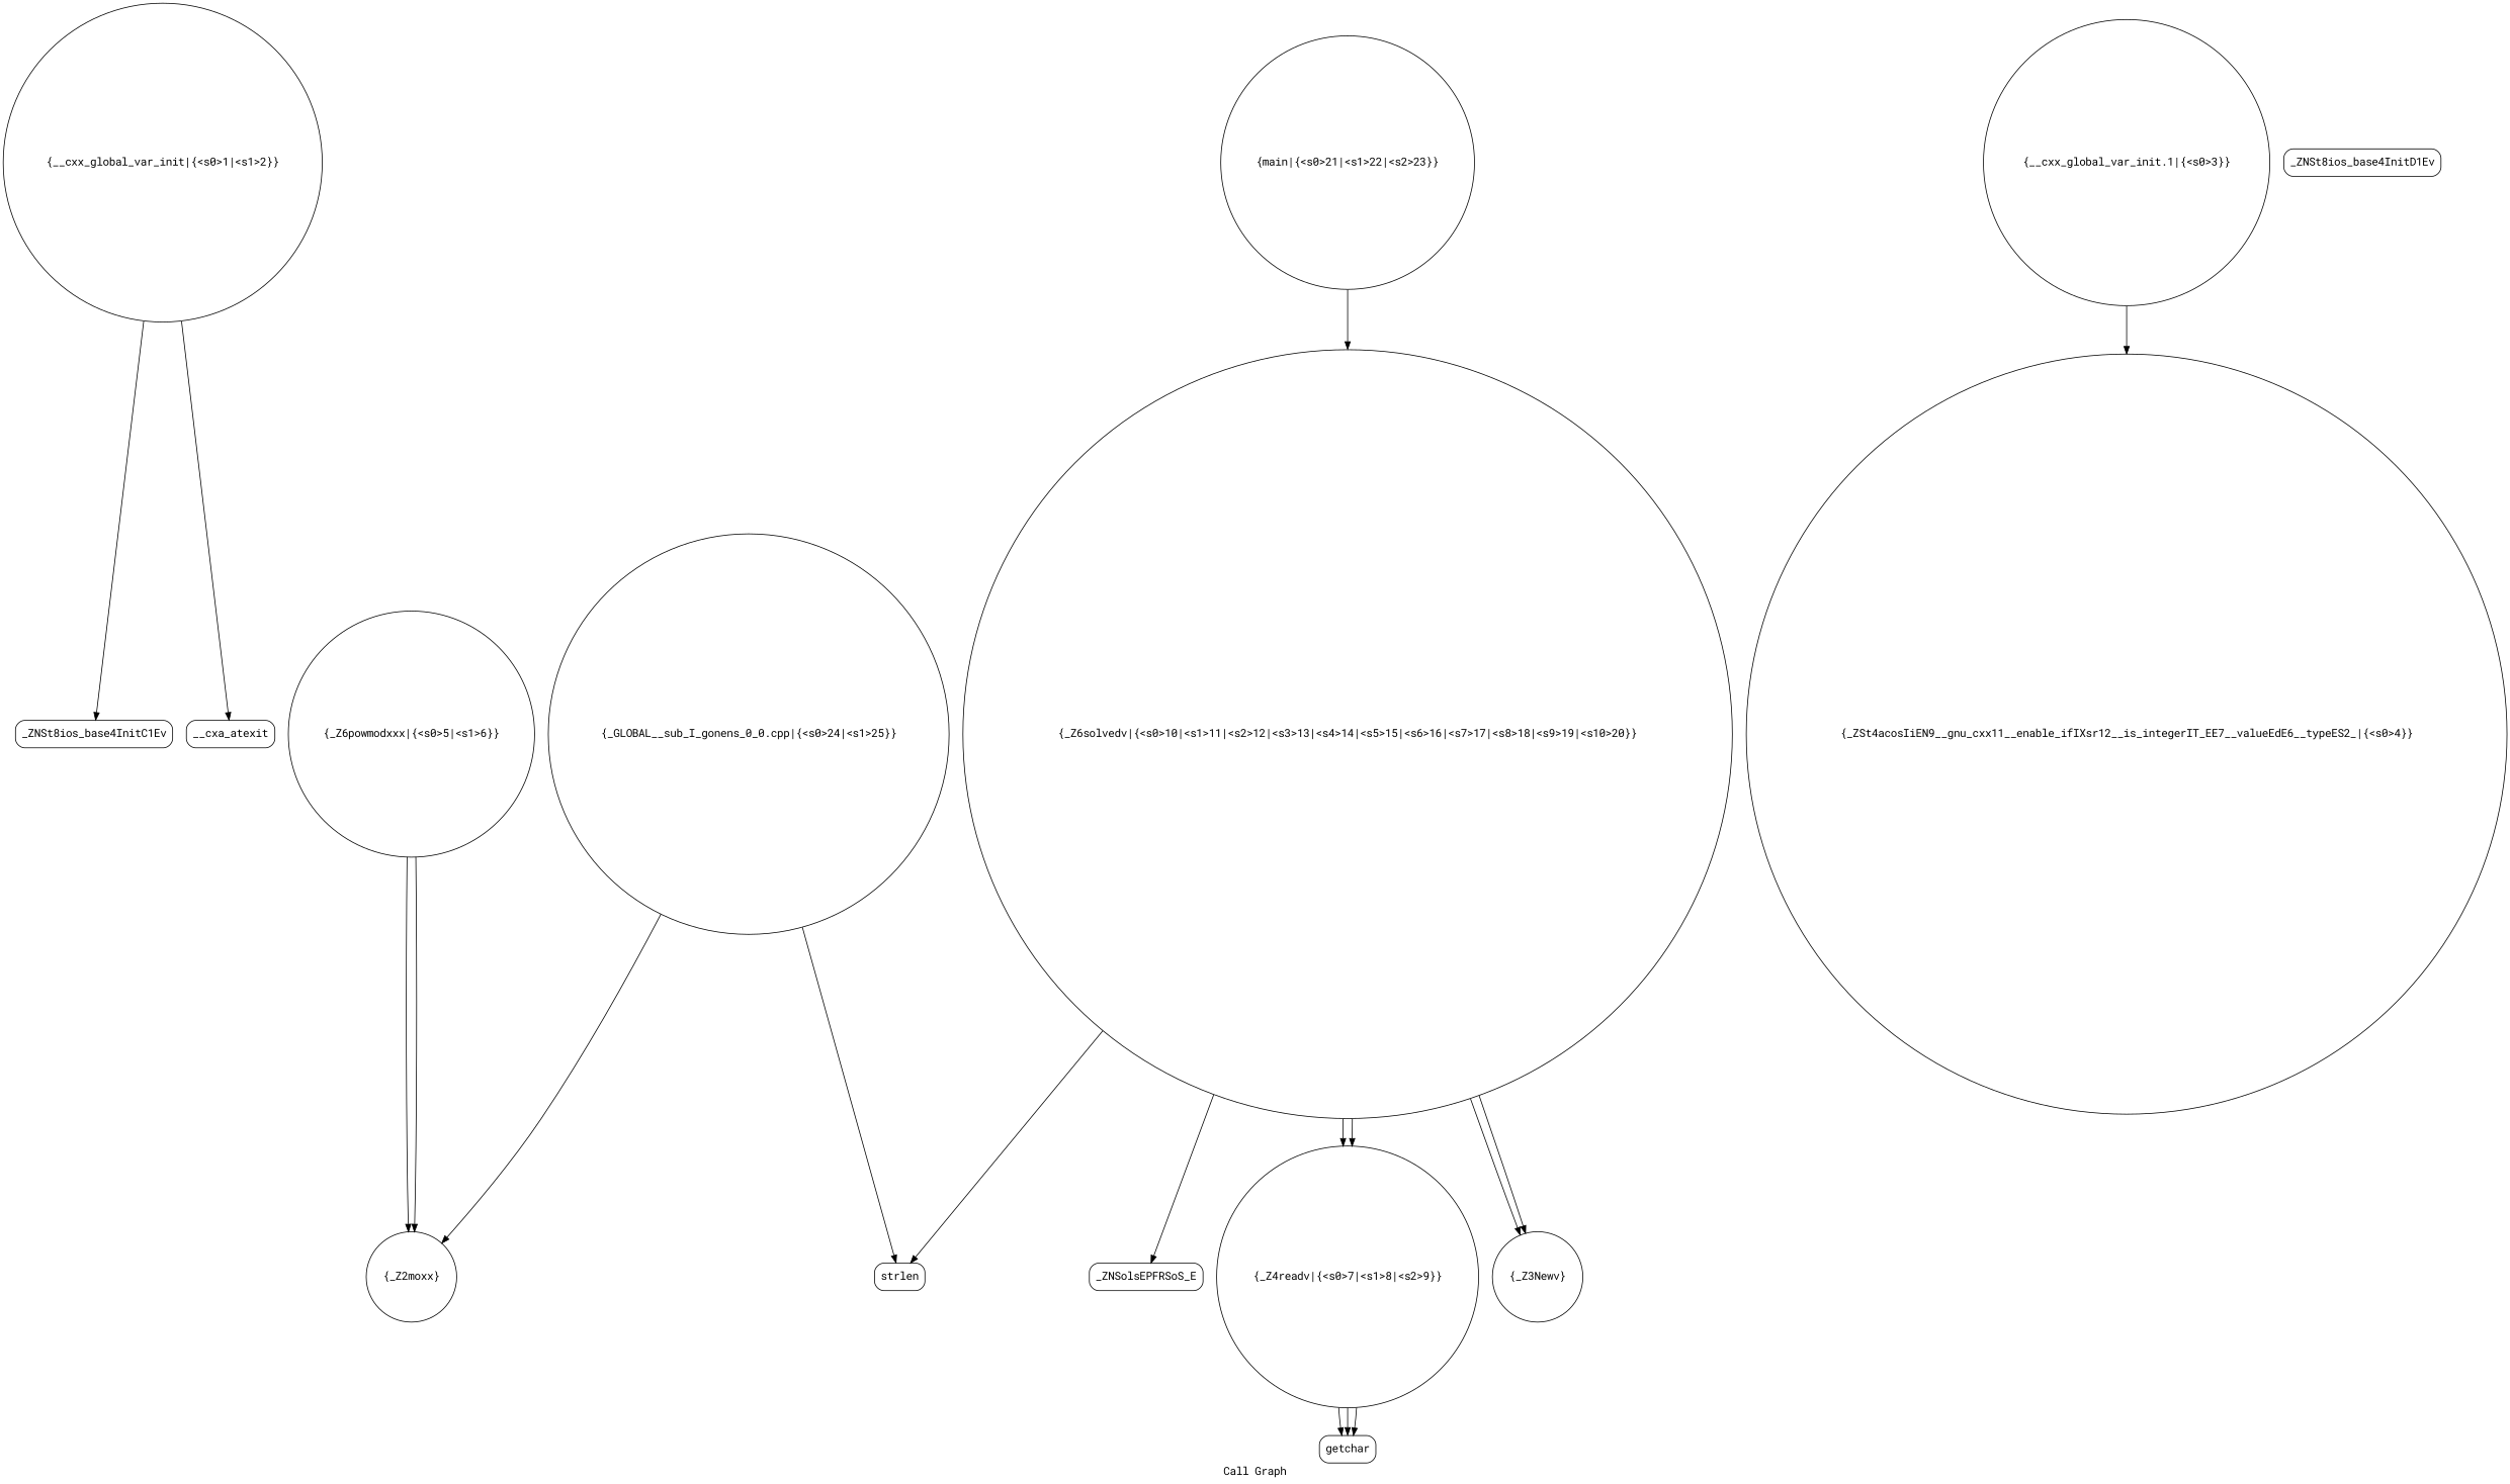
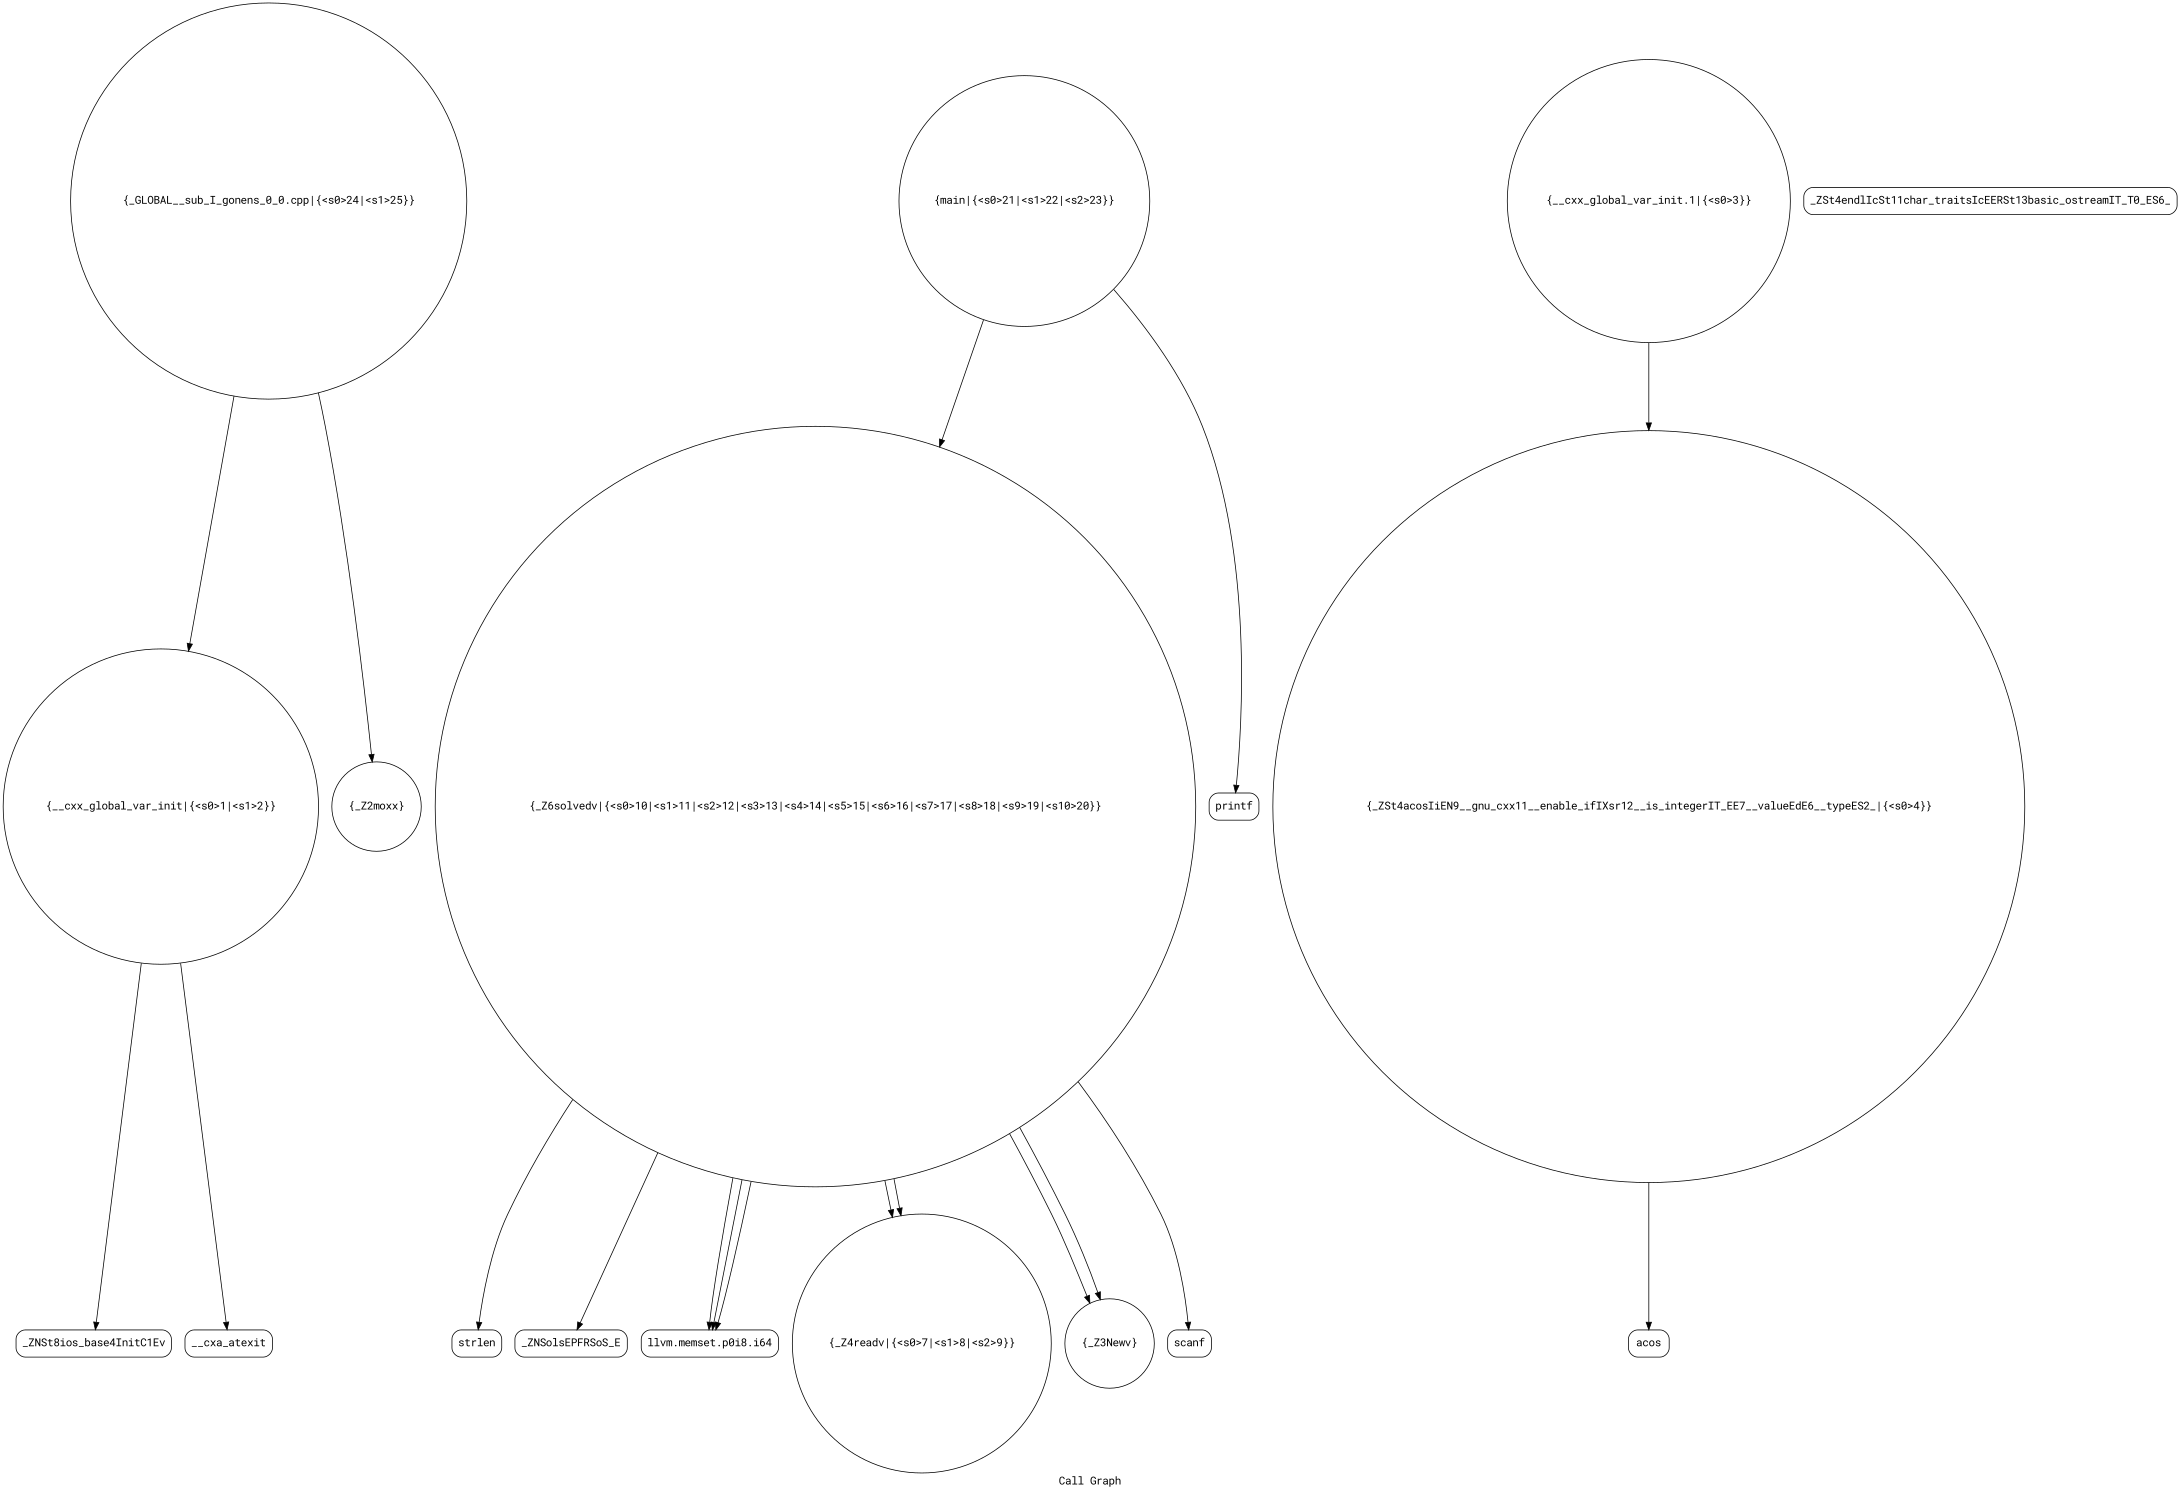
  digraph {
    fontname="Roboto Mono"
    label="Call Graph"
    node [fontname="Roboto Mono" shape=Mrecord]
    edge [color=black fontname="Roboto Mono" tailport=s0]
    n1 [label="{__cxx_global_var_init|{<s0>1|<s1>2}}" shape=circle]
    n2 [label="{_ZNSt8ios_base4InitC1Ev}"]
    n3 [label="{__cxa_atexit}"]
-   n4 [label="{_Z6powmodxxx|{<s0>5|<s1>6}}" shape=circle]
    n5 [label="{_Z2moxx}" shape=circle]
    n6 [label="{strlen}"]
    n7 [label="{_GLOBAL__sub_I_gonens_0_0.cpp|{<s0>24|<s1>25}}" shape=circle]
    n8 [label="{__cxx_global_var_init.1|{<s0>3}}" shape=circle]
    n9 [label="{_ZSt4acosIiEN9__gnu_cxx11__enable_ifIXsr12__is_integerIT_EE7__valueEdE6__typeES2_|{<s0>4}}" shape=circle]
-   n11 [label="{_ZNSt8ios_base4InitD1Ev}"]
-   n12 [label="{getchar}"]
+   n10 [label="{acos}"]
    n13 [label="{_ZNSolsEPFRSoS_E}"]
    n14 [label="{_Z6solvedv|{<s0>10|<s1>11|<s2>12|<s3>13|<s4>14|<s5>15|<s6>16|<s7>17|<s8>18|<s9>19|<s10>20}}" shape=circle]
+   n15 [label="{llvm.memset.p0i8.i64}"]
    n16 [label="{_Z4readv|{<s0>7|<s1>8|<s2>9}}" shape=circle]
    n17 [label="{_Z3Newv}" shape=circle]
+   n18 [label="{scanf}"]
    n19 [label="{main|{<s0>21|<s1>22|<s2>23}}" shape=circle]
+   n20 [label="{printf}"]
+   n21 [label="{_ZSt4endlIcSt11char_traitsIcEERSt13basic_ostreamIT_T0_ES6_}"]
    n1 -> n2
    n1 -> n3 [tailport=s1]
-   n4 -> n5
-   n4 -> n5 [tailport=s1]
-   n7 -> n6
+   n7 -> n1
    n7 -> n5 [tailport=s1]
    n8 -> n9
+   n9 -> n10
    n14 -> n6 [tailport=s7]
    n14 -> n13 [tailport=s10]
+   n14 -> n15
+   n14 -> n15 [tailport=s1]
+   n14 -> n15 [tailport=s2]
    n14 -> n16 [tailport=s3]
    n14 -> n16 [tailport=s4]
    n14 -> n17 [tailport=s5]
    n14 -> n17 [tailport=s8]
-   n16 -> n12
-   n16 -> n12 [tailport=s1]
-   n16 -> n12 [tailport=s2]
+   n14 -> n18 [tailport=s6]
    n19 -> n14 [tailport=s2]
+   n19 -> n20 [tailport=s1]
  }
